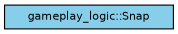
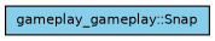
  digraph {
    rankdir=LR
-   n1 [color=black fillcolor=skyblue fontname=Helvetica fontsize=10 height=0.2 label="gameplay_logic::Snap" shape=record style=filled width=0.4]
+   n1 [color=black fillcolor=skyblue fontname=Helvetica fontsize=10 height=0.2 label="gameplay_gameplay::Snap" shape=record style=filled width=0.4]
  }
